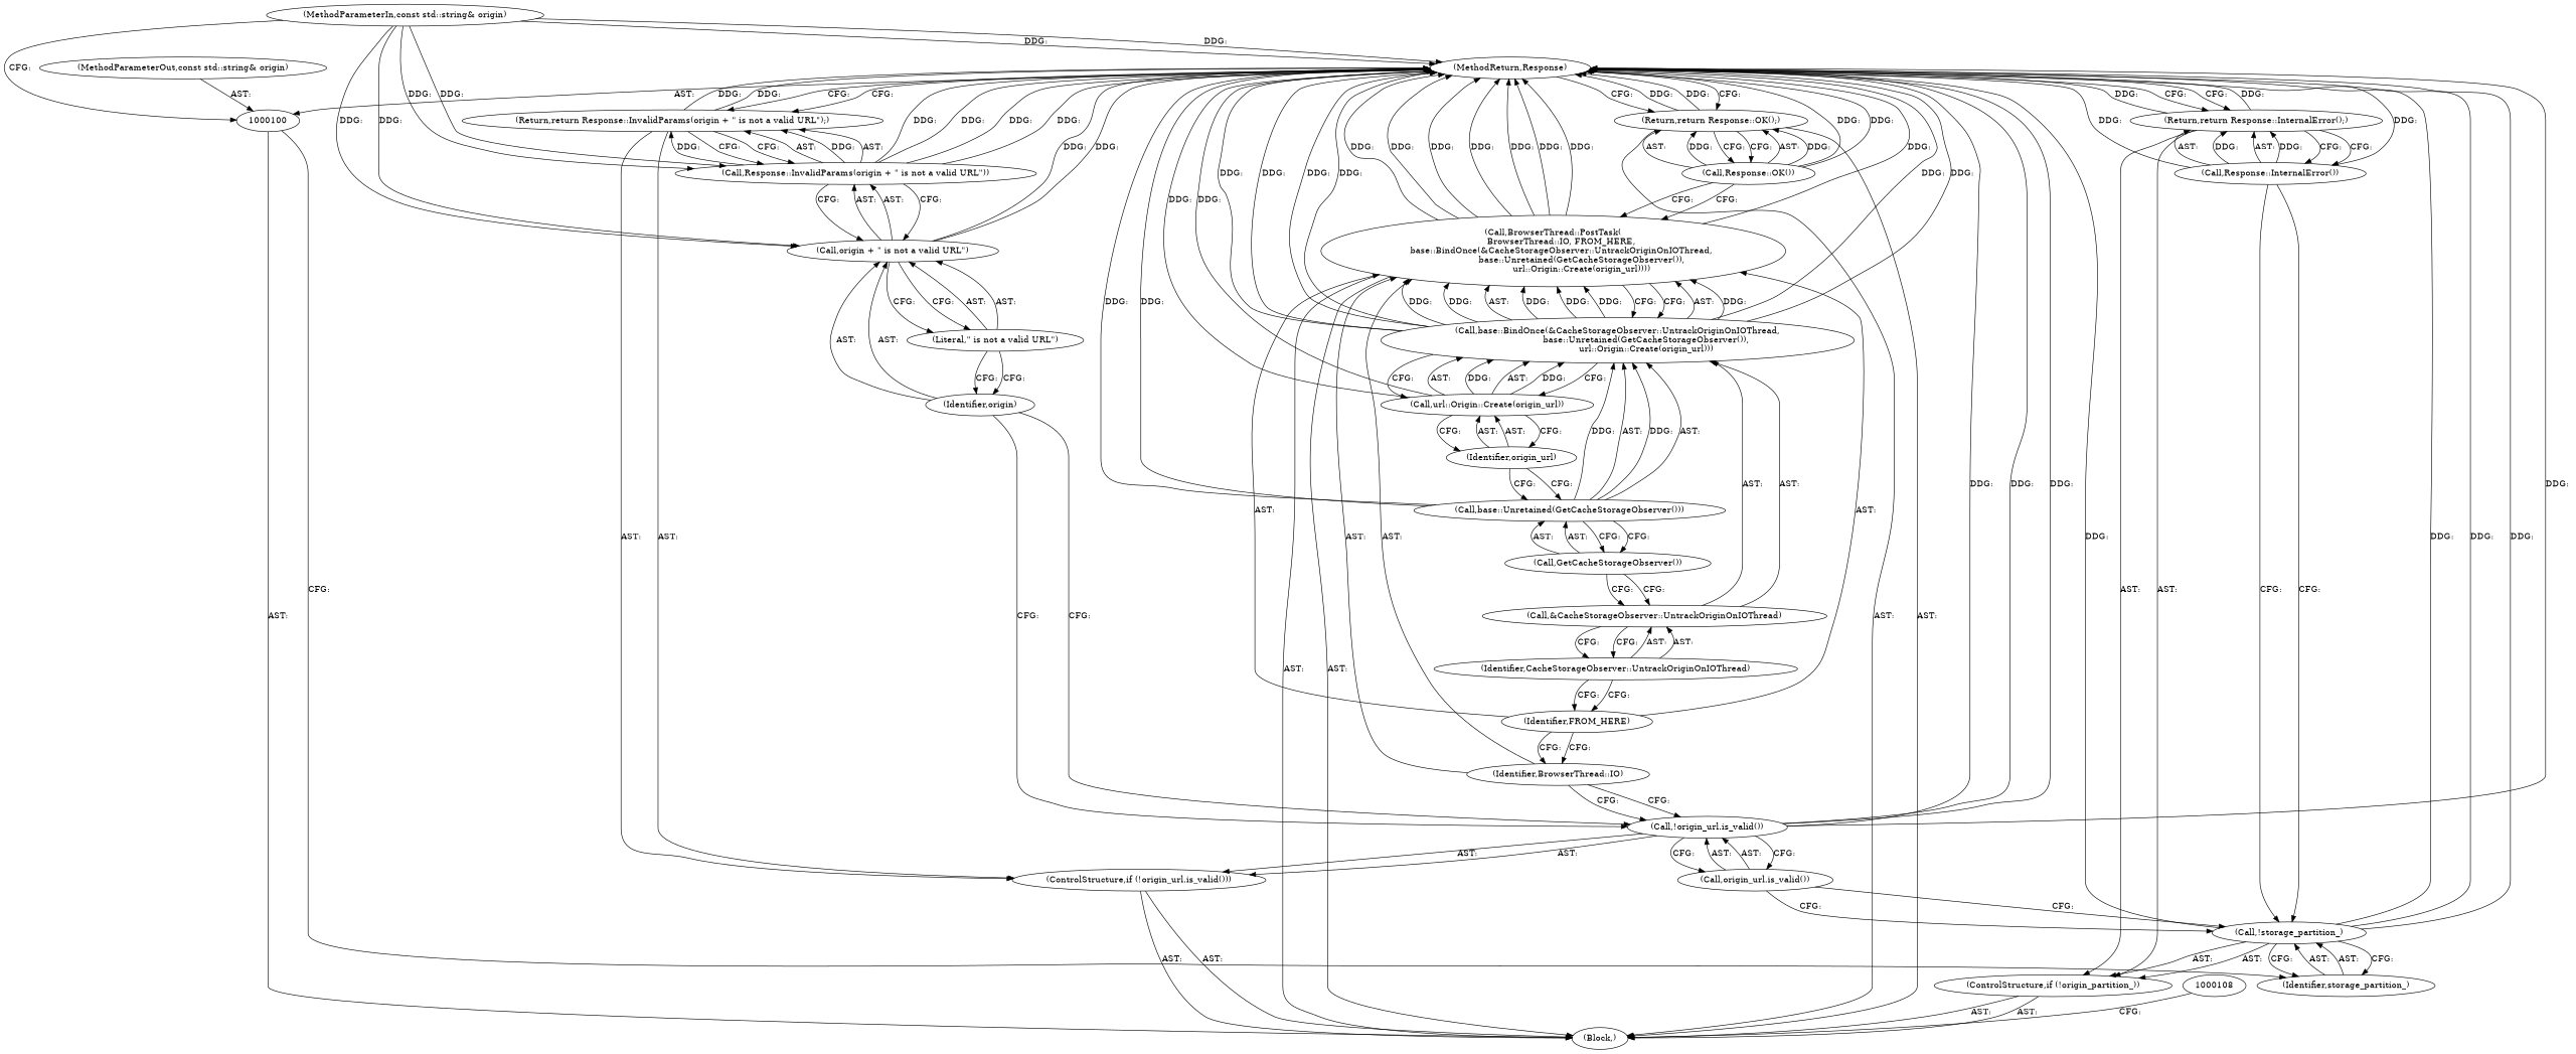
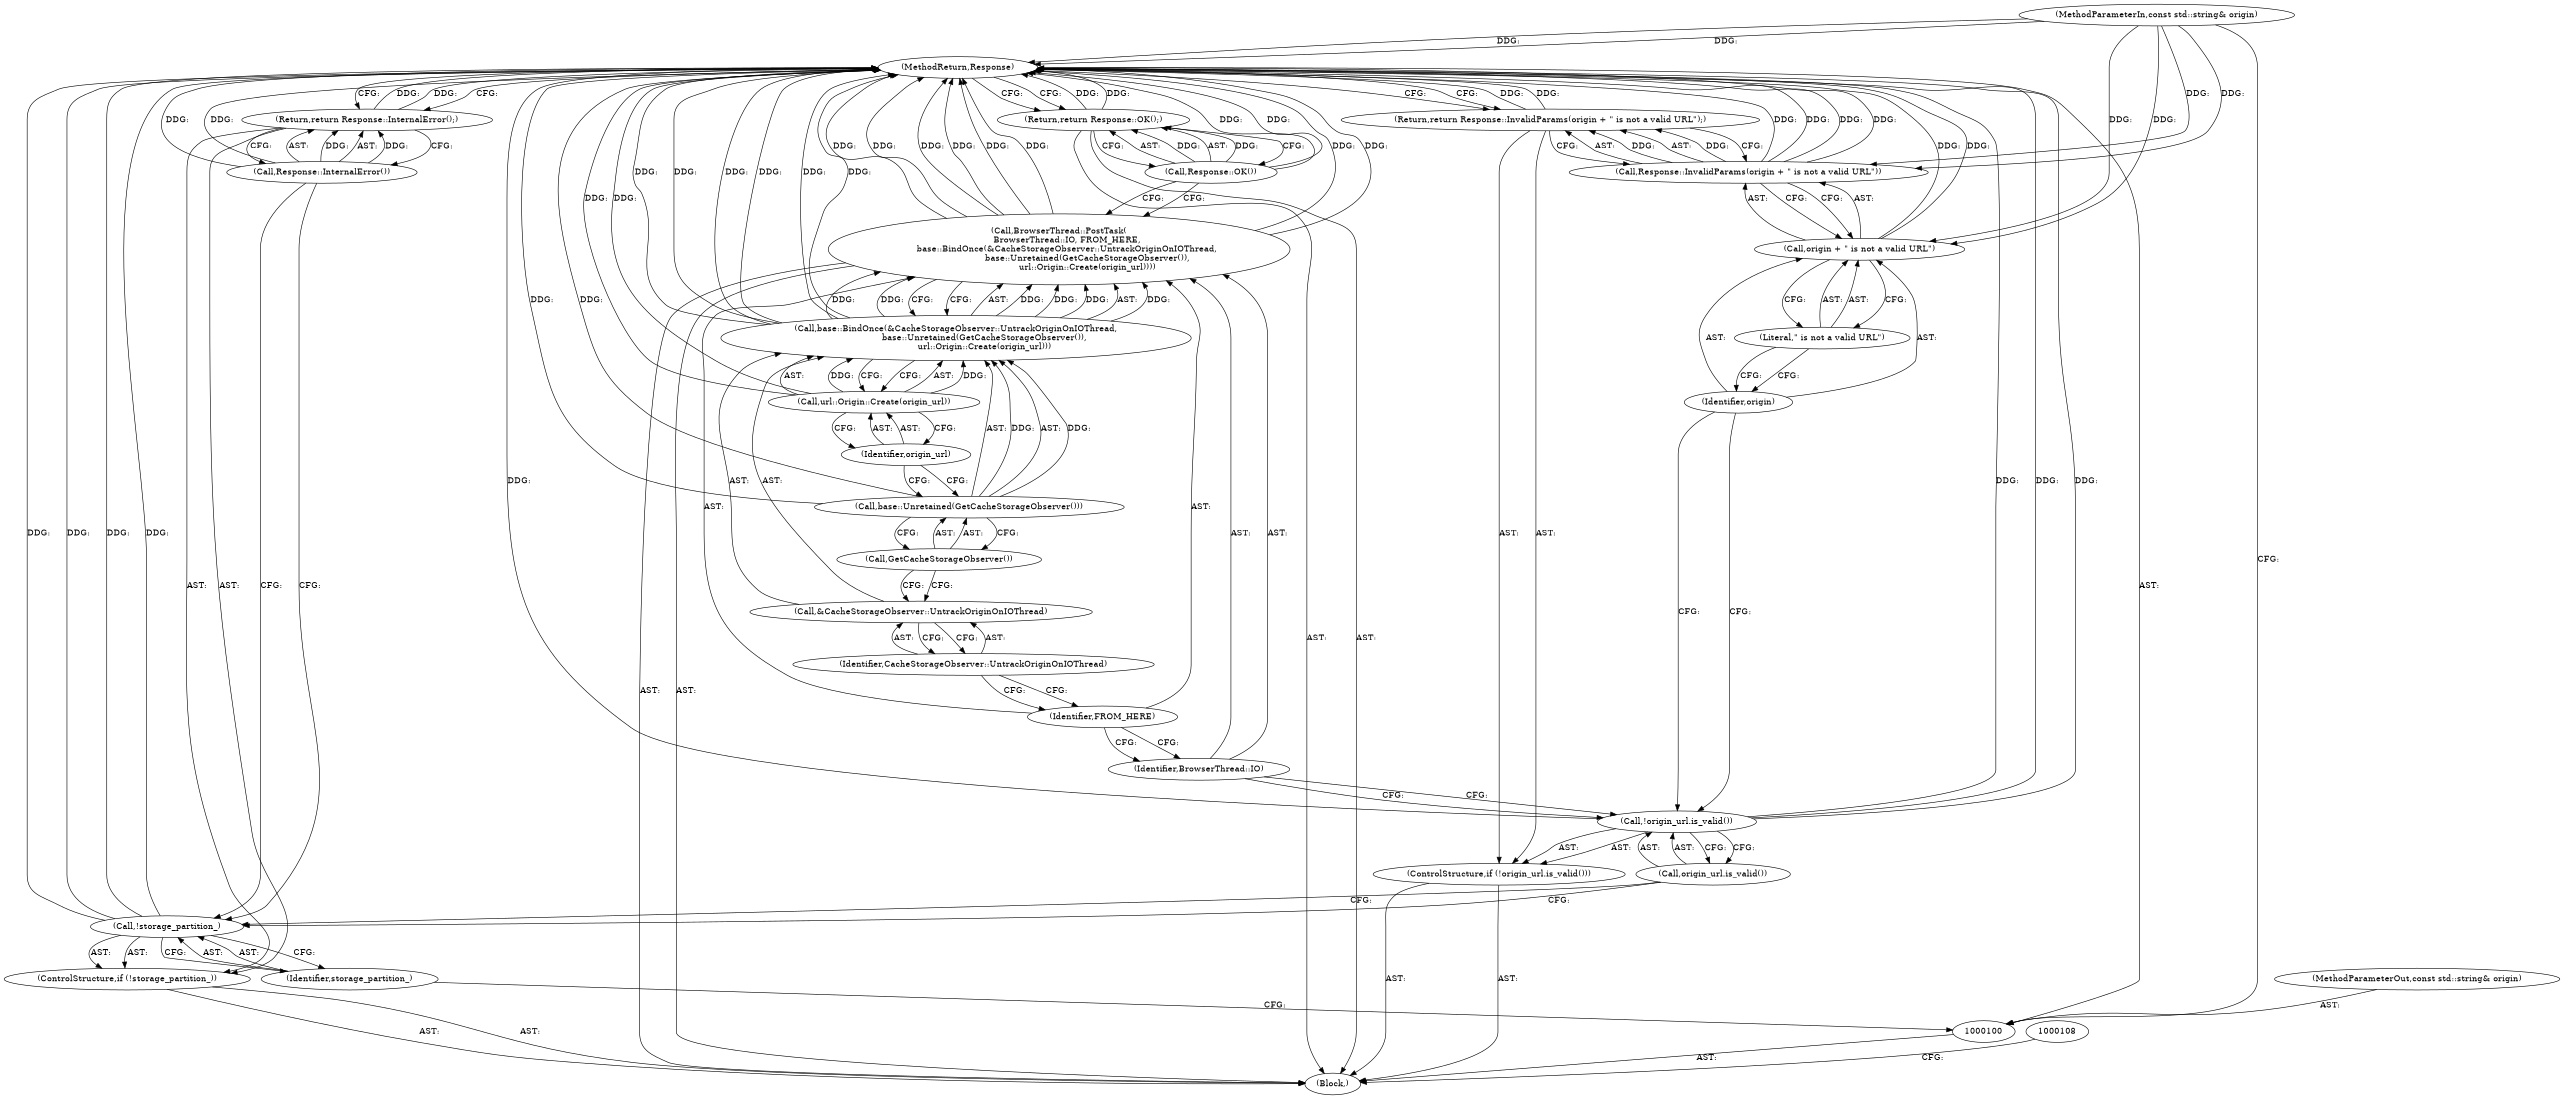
  digraph {
    n1 [label="(MethodReturn,Response)"]
    n2 [label="(Return,return Response::OK();)"]
    n3 [label="(Return,return Response::InternalError();)"]
    n4 [label="(Return,return Response::InvalidParams(origin + \" is not a valid URL\");)"]
    1000100
    n6 [label="(Block,)"]
    n7 [label="(Call,Response::OK())"]
-   n8 [label="(ControlStructure,if (!origin_partition_))"]
+   n8 [label="(ControlStructure,if (!storage_partition_))"]
    n9 [label="(Call,Response::InternalError())"]
    n10 [label="(Call,Response::InvalidParams(origin + \" is not a valid URL\"))"]
    n11 [label="(ControlStructure,if (!origin_url.is_valid()))"]
    n12 [label="(Call,BrowserThread::PostTask(\n      BrowserThread::IO, FROM_HERE,\n      base::BindOnce(&CacheStorageObserver::UntrackOriginOnIOThread,\n                     base::Unretained(GetCacheStorageObserver()),\n                     url::Origin::Create(origin_url))))"]
    n13 [label="(Call,base::BindOnce(&CacheStorageObserver::UntrackOriginOnIOThread,\n                     base::Unretained(GetCacheStorageObserver()),\n                     url::Origin::Create(origin_url)))"]
    n14 [label="(Call,url::Origin::Create(origin_url))"]
    n15 [label="(Identifier,FROM_HERE)"]
    n16 [label="(Identifier,BrowserThread::IO)"]
    n17 [label="(Call,!origin_url.is_valid())"]
    n18 [label="(Call,origin_url.is_valid())"]
    n19 [label="(Call,&CacheStorageObserver::UntrackOriginOnIOThread)"]
    n20 [label="(Identifier,CacheStorageObserver::UntrackOriginOnIOThread)"]
    n21 [label="(Identifier,origin_url)"]
    n22 [label="(Call,base::Unretained(GetCacheStorageObserver()))"]
    n23 [label="(Call,GetCacheStorageObserver())"]
    n24 [label="(MethodParameterIn,const std::string& origin)"]
    n25 [label="(Call,origin + \" is not a valid URL\")"]
    n26 [label="(Literal,\" is not a valid URL\")"]
    n27 [label="(MethodParameterOut,const std::string& origin)"]
    n28 [label="(Call,!storage_partition_)"]
    n29 [label="(Identifier,storage_partition_)"]
    n30 [label="(Identifier,origin)"]
    1000108
    n1 -> n2 [label="CFG: "]
    n1 -> n2 [label="CFG: "]
    n1 -> n3 [label="CFG: "]
    n1 -> n3 [label="CFG: "]
    n1 -> n4 [label="CFG: "]
    n1 -> n4 [label="CFG: "]
    n1 -> 1000100 [label="AST: "]
    n2 -> n1 [label="DDG: "]
    n2 -> n1 [label="DDG: "]
    n2 -> n6 [label="AST: "]
    n2 -> n6 [label="AST: "]
    n2 -> n7 [label="CFG: "]
    n2 -> n7 [label="CFG: "]
    n3 -> n1 [label="DDG: "]
    n3 -> n1 [label="DDG: "]
    n3 -> n8 [label="AST: "]
    n3 -> n8 [label="AST: "]
    n3 -> n9 [label="CFG: "]
    n3 -> n9 [label="CFG: "]
    n4 -> n1 [label="DDG: "]
    n4 -> n1 [label="DDG: "]
    n4 -> n10 [label="CFG: "]
    n4 -> n10 [label="CFG: "]
    n4 -> n11 [label="AST: "]
    n4 -> n11 [label="AST: "]
    1000100 -> n6 [label="AST: "]
    n7 -> n1 [label="DDG: "]
    n7 -> n1 [label="DDG: "]
    n7 -> n2 [label="AST: "]
    n7 -> n2 [label="DDG: "]
    n7 -> n2 [label="AST: "]
    n7 -> n2 [label="DDG: "]
    n7 -> n12 [label="CFG: "]
    n7 -> n12 [label="CFG: "]
    n8 -> n6 [label="AST: "]
    n8 -> n6 [label="AST: "]
    n9 -> n1 [label="DDG: "]
    n9 -> n1 [label="DDG: "]
    n9 -> n3 [label="AST: "]
    n9 -> n3 [label="DDG: "]
    n9 -> n3 [label="AST: "]
    n9 -> n3 [label="DDG: "]
    n9 -> n28 [label="CFG: "]
    n9 -> n28 [label="CFG: "]
    n10 -> n1 [label="DDG: "]
    n10 -> n1 [label="DDG: "]
    n10 -> n1 [label="DDG: "]
    n10 -> n1 [label="DDG: "]
    n10 -> n4 [label="AST: "]
    n10 -> n4 [label="DDG: "]
    n10 -> n4 [label="AST: "]
    n10 -> n4 [label="DDG: "]
    n10 -> n25 [label="CFG: "]
    n10 -> n25 [label="CFG: "]
    n11 -> n6 [label="AST: "]
    n11 -> n6 [label="AST: "]
    n12 -> n1 [label="DDG: "]
    n12 -> n1 [label="DDG: "]
    n12 -> n1 [label="DDG: "]
    n12 -> n1 [label="DDG: "]
    n12 -> n1 [label="DDG: "]
    n12 -> n1 [label="DDG: "]
    n12 -> n1 [label="DDG: "]
    n12 -> n1 [label="DDG: "]
    n12 -> n6 [label="AST: "]
    n12 -> n6 [label="AST: "]
    n12 -> n13 [label="CFG: "]
    n12 -> n13 [label="CFG: "]
    n13 -> n1 [label="DDG: "]
    n13 -> n1 [label="DDG: "]
    n13 -> n1 [label="DDG: "]
    n13 -> n1 [label="DDG: "]
    n13 -> n1 [label="DDG: "]
    n13 -> n1 [label="DDG: "]
    n13 -> n12 [label="AST: "]
    n13 -> n12 [label="DDG: "]
    n13 -> n12 [label="DDG: "]
    n13 -> n12 [label="DDG: "]
    n13 -> n12 [label="AST: "]
    n13 -> n12 [label="DDG: "]
    n13 -> n12 [label="DDG: "]
    n13 -> n12 [label="DDG: "]
    n13 -> n14 [label="CFG: "]
    n13 -> n14 [label="CFG: "]
    n14 -> n1 [label="DDG: "]
    n14 -> n1 [label="DDG: "]
    n14 -> n13 [label="AST: "]
    n14 -> n13 [label="DDG: "]
    n14 -> n13 [label="AST: "]
    n14 -> n13 [label="DDG: "]
    n14 -> n21 [label="CFG: "]
    n14 -> n21 [label="CFG: "]
    n15 -> n12 [label="AST: "]
    n15 -> n12 [label="AST: "]
    n15 -> n16 [label="CFG: "]
    n15 -> n16 [label="CFG: "]
    n16 -> n12 [label="AST: "]
    n16 -> n12 [label="AST: "]
    n16 -> n17 [label="CFG: "]
    n16 -> n17 [label="CFG: "]
    n17 -> n1 [label="DDG: "]
    n17 -> n1 [label="DDG: "]
    n17 -> n1 [label="DDG: "]
    n17 -> n1 [label="DDG: "]
    n17 -> n11 [label="AST: "]
    n17 -> n11 [label="AST: "]
    n17 -> n18 [label="CFG: "]
    n17 -> n18 [label="CFG: "]
    n18 -> n17 [label="AST: "]
    n18 -> n17 [label="AST: "]
    n18 -> n28 [label="CFG: "]
    n18 -> n28 [label="CFG: "]
    n19 -> n13 [label="AST: "]
    n19 -> n13 [label="AST: "]
    n19 -> n20 [label="CFG: "]
    n19 -> n20 [label="CFG: "]
    n20 -> n15 [label="CFG: "]
    n20 -> n15 [label="CFG: "]
    n20 -> n19 [label="AST: "]
    n20 -> n19 [label="AST: "]
    n21 -> n14 [label="AST: "]
    n21 -> n14 [label="AST: "]
    n21 -> n22 [label="CFG: "]
    n21 -> n22 [label="CFG: "]
    n22 -> n1 [label="DDG: "]
    n22 -> n1 [label="DDG: "]
    n22 -> n13 [label="AST: "]
    n22 -> n13 [label="DDG: "]
    n22 -> n13 [label="AST: "]
    n22 -> n13 [label="DDG: "]
    n22 -> n23 [label="CFG: "]
    n22 -> n23 [label="CFG: "]
    n23 -> n19 [label="CFG: "]
    n23 -> n19 [label="CFG: "]
    n23 -> n22 [label="AST: "]
    n23 -> n22 [label="AST: "]
    n24 -> n1 [label="DDG: "]
    n24 -> n1 [label="DDG: "]
    n24 -> 1000100 [label="CFG: "]
    n24 -> n10 [label="DDG: "]
    n24 -> n10 [label="DDG: "]
    n24 -> n25 [label="DDG: "]
    n24 -> n25 [label="DDG: "]
    n25 -> n1 [label="DDG: "]
    n25 -> n1 [label="DDG: "]
    n25 -> n10 [label="AST: "]
    n25 -> n10 [label="AST: "]
    n25 -> n26 [label="CFG: "]
    n25 -> n26 [label="CFG: "]
    n26 -> n25 [label="AST: "]
    n26 -> n25 [label="AST: "]
    n26 -> n30 [label="CFG: "]
    n26 -> n30 [label="CFG: "]
    n27 -> 1000100 [label="AST: "]
    n28 -> n1 [label="DDG: "]
    n28 -> n1 [label="DDG: "]
    n28 -> n1 [label="DDG: "]
    n28 -> n1 [label="DDG: "]
    n28 -> n8 [label="AST: "]
    n28 -> n8 [label="AST: "]
    n28 -> n29 [label="CFG: "]
    n28 -> n29 [label="CFG: "]
-   1000100 -> n29 [label="CFG: "]
+   n29 -> 1000100 [label="CFG: "]
    n29 -> n28 [label="AST: "]
    n29 -> n28 [label="AST: "]
    n30 -> n17 [label="CFG: "]
    n30 -> n17 [label="CFG: "]
    n30 -> n25 [label="AST: "]
    n30 -> n25 [label="AST: "]
    1000108 -> n6 [label="CFG: "]
  }
